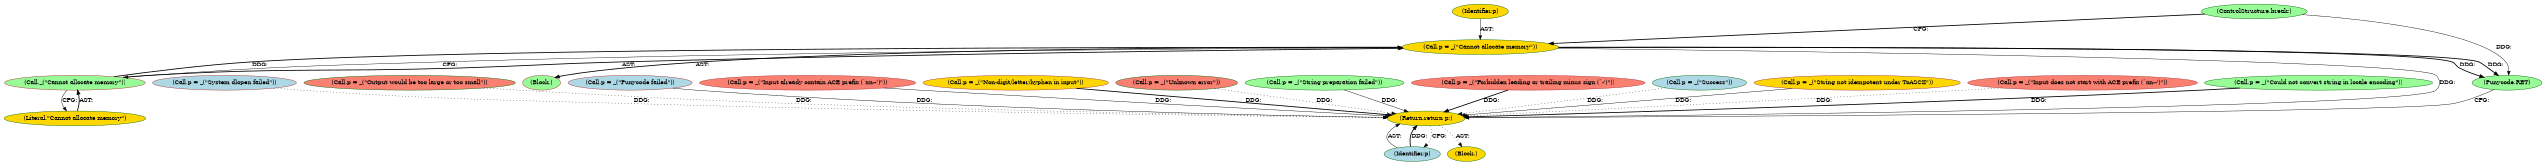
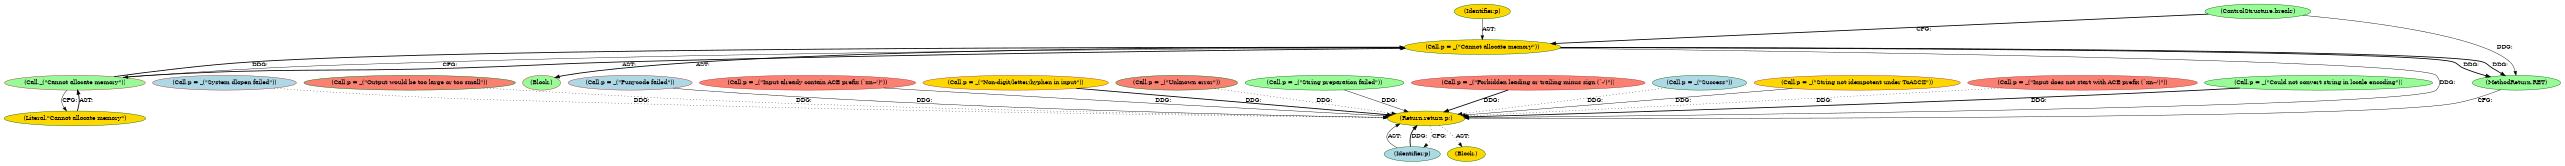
  digraph {
    node [color=darkgreen fillcolor=gold style=filled]
    edge [style=solid]
    n1 [label="(Call,p = _(\"Cannot allocate memory\"))"]
    n2 [color=brown fillcolor=palegreen label="(Call,_(\"Cannot allocate memory\"))"]
    n3 [label="(Return,return p;)"]
-   n4 [fillcolor=palegreen label="(Punycode,RET)"]
+   n4 [fillcolor=palegreen label="(MethodReturn,RET)"]
    n5 [color=brown fillcolor=palegreen label="(Block,)"]
    n6 [label="(Literal,\"Cannot allocate memory\")"]
    n7 [fillcolor=lightblue label="(Identifier,p)"]
    n8 [label="(Block,)"]
    n9 [color=brown fillcolor=lightblue label="(Call,p = _(\"System dlopen failed\"))"]
    n10 [fillcolor=salmon label="(Call,p = _(\"Output would be too large or too small\"))"]
    n11 [color=brown fillcolor=lightblue label="(Call,p = _(\"Punycode failed\"))"]
    n12 [color=brown fillcolor=salmon label="(Call,p = _(\"Input already contain ACE prefix (`xn--')\"))"]
    n13 [color=brown label="(Call,p = _(\"Non-digit/letter/hyphen in input\"))"]
    n14 [fillcolor=salmon label="(Call,p = _(\"Unknown error\"))"]
    n15 [fillcolor=palegreen label="(Call,p = _(\"String preparation failed\"))"]
    n16 [color=brown fillcolor=salmon label="(Call,p = _(\"Forbidden leading or trailing minus sign (`-')\"))"]
    n17 [fillcolor=lightblue label="(Call,p = _(\"Success\"))"]
    n18 [fillcolor=palegreen label="(ControlStructure,break;)"]
    n19 [color=brown label="(Call,p = _(\"String not idempotent under ToASCII\"))"]
    n20 [label="(Identifier,p)"]
    n21 [color=brown fillcolor=salmon label="(Call,p = _(\"Input does not start with ACE prefix (`xn--')\"))"]
    n22 [fillcolor=palegreen label="(Call,p = _(\"Could not convert string in locale encoding\"))"]
    n1 -> n2 [label="CFG: "]
    n1 -> n3 [label="DDG: "]
    n1 -> n4 [label="DDG: " style=bold]
    n1 -> n4 [label="DDG: " style=bold]
    n1 -> n5 [label="AST: " style=bold]
    n2 -> n1 [label="AST: " style=bold]
    n2 -> n1 [label="DDG: " style=bold]
    n2 -> n6 [label="CFG: "]
    n3 -> n7 [label="CFG: " style=dotted]
    n3 -> n8 [label="AST: " style=dotted]
    n4 -> n3 [label="CFG: "]
    n6 -> n2 [label="AST: " style=bold]
    n7 -> n3 [label="AST: "]
    n7 -> n3 [label="DDG: " style=bold]
    n9 -> n3 [label="DDG: " style=dotted]
    n10 -> n3 [label="DDG: " style=dotted]
    n11 -> n3 [label="DDG: "]
    n12 -> n3 [label="DDG: "]
    n13 -> n3 [label="DDG: " style=bold]
    n14 -> n3 [label="DDG: " style=dotted]
    n15 -> n3 [label="DDG: "]
    n16 -> n3 [label="DDG: " style=bold]
    n17 -> n3 [label="DDG: " style=dotted]
    n18 -> n1 [label="CFG: " style=bold]
    n18 -> n4 [label="DDG: "]
    n19 -> n3 [label="DDG: "]
    n20 -> n1 [label="AST: "]
    n21 -> n3 [label="DDG: " style=dotted]
    n22 -> n3 [label="DDG: " style=bold]
  }
